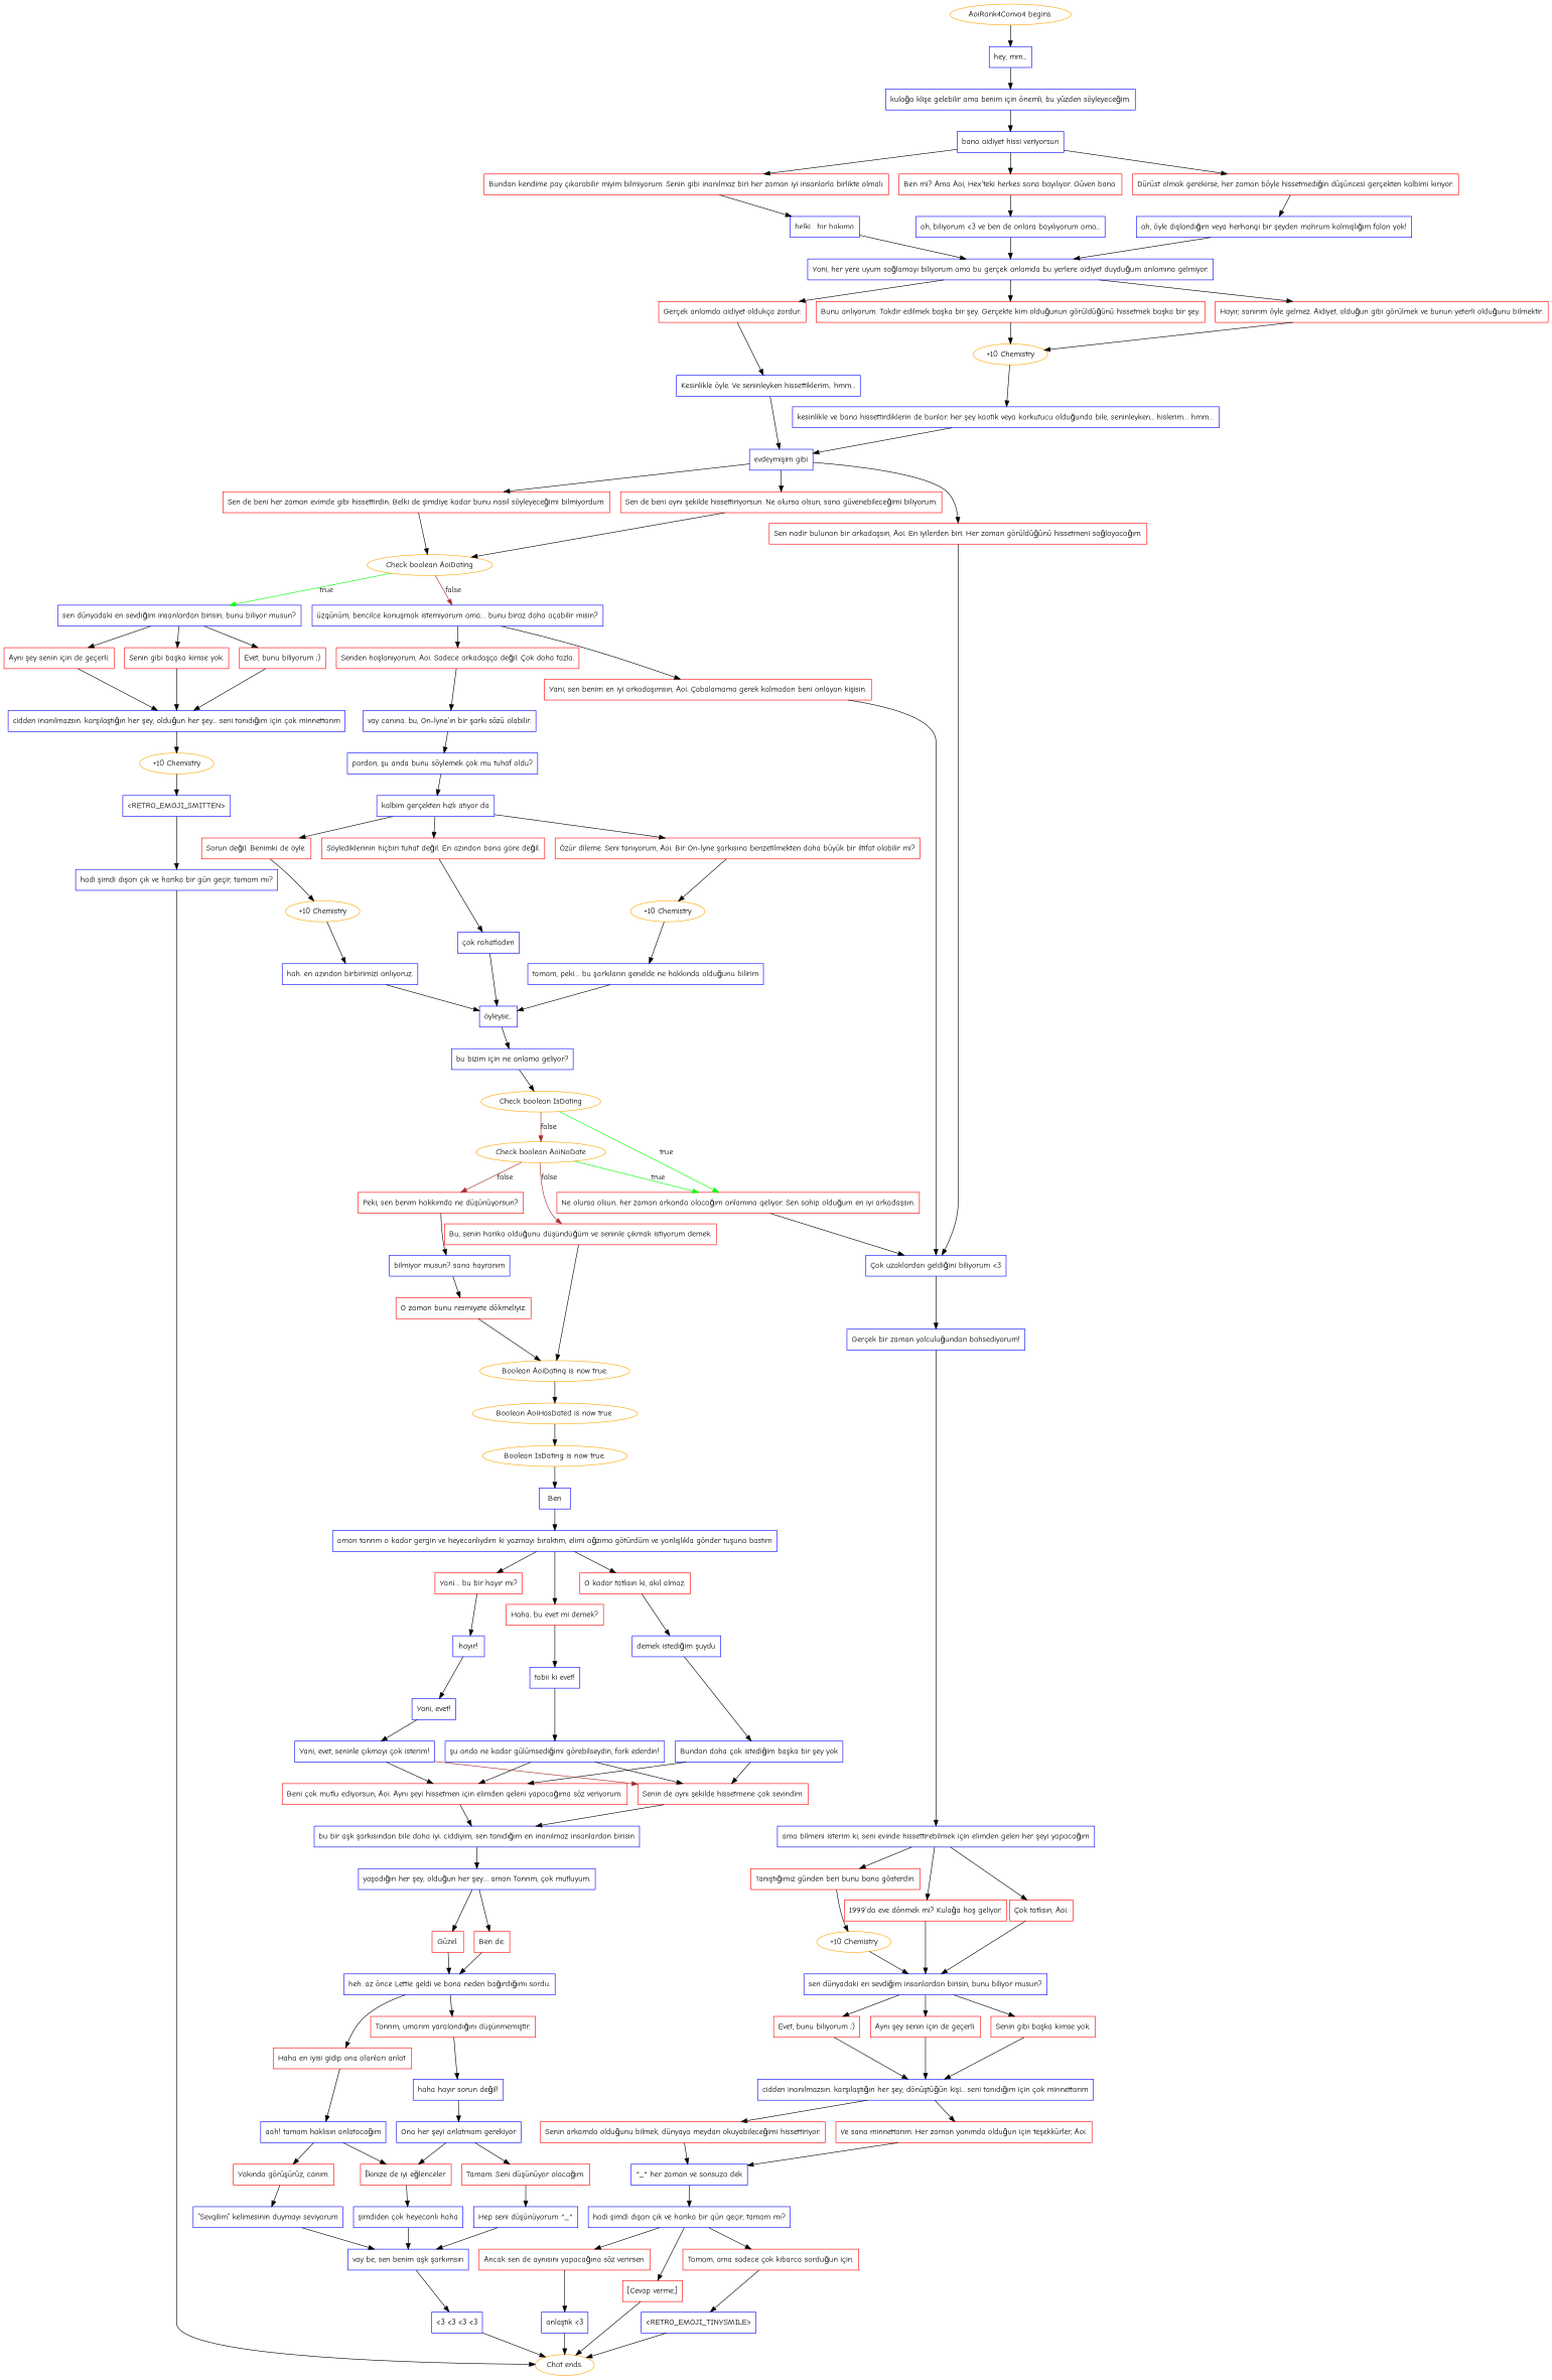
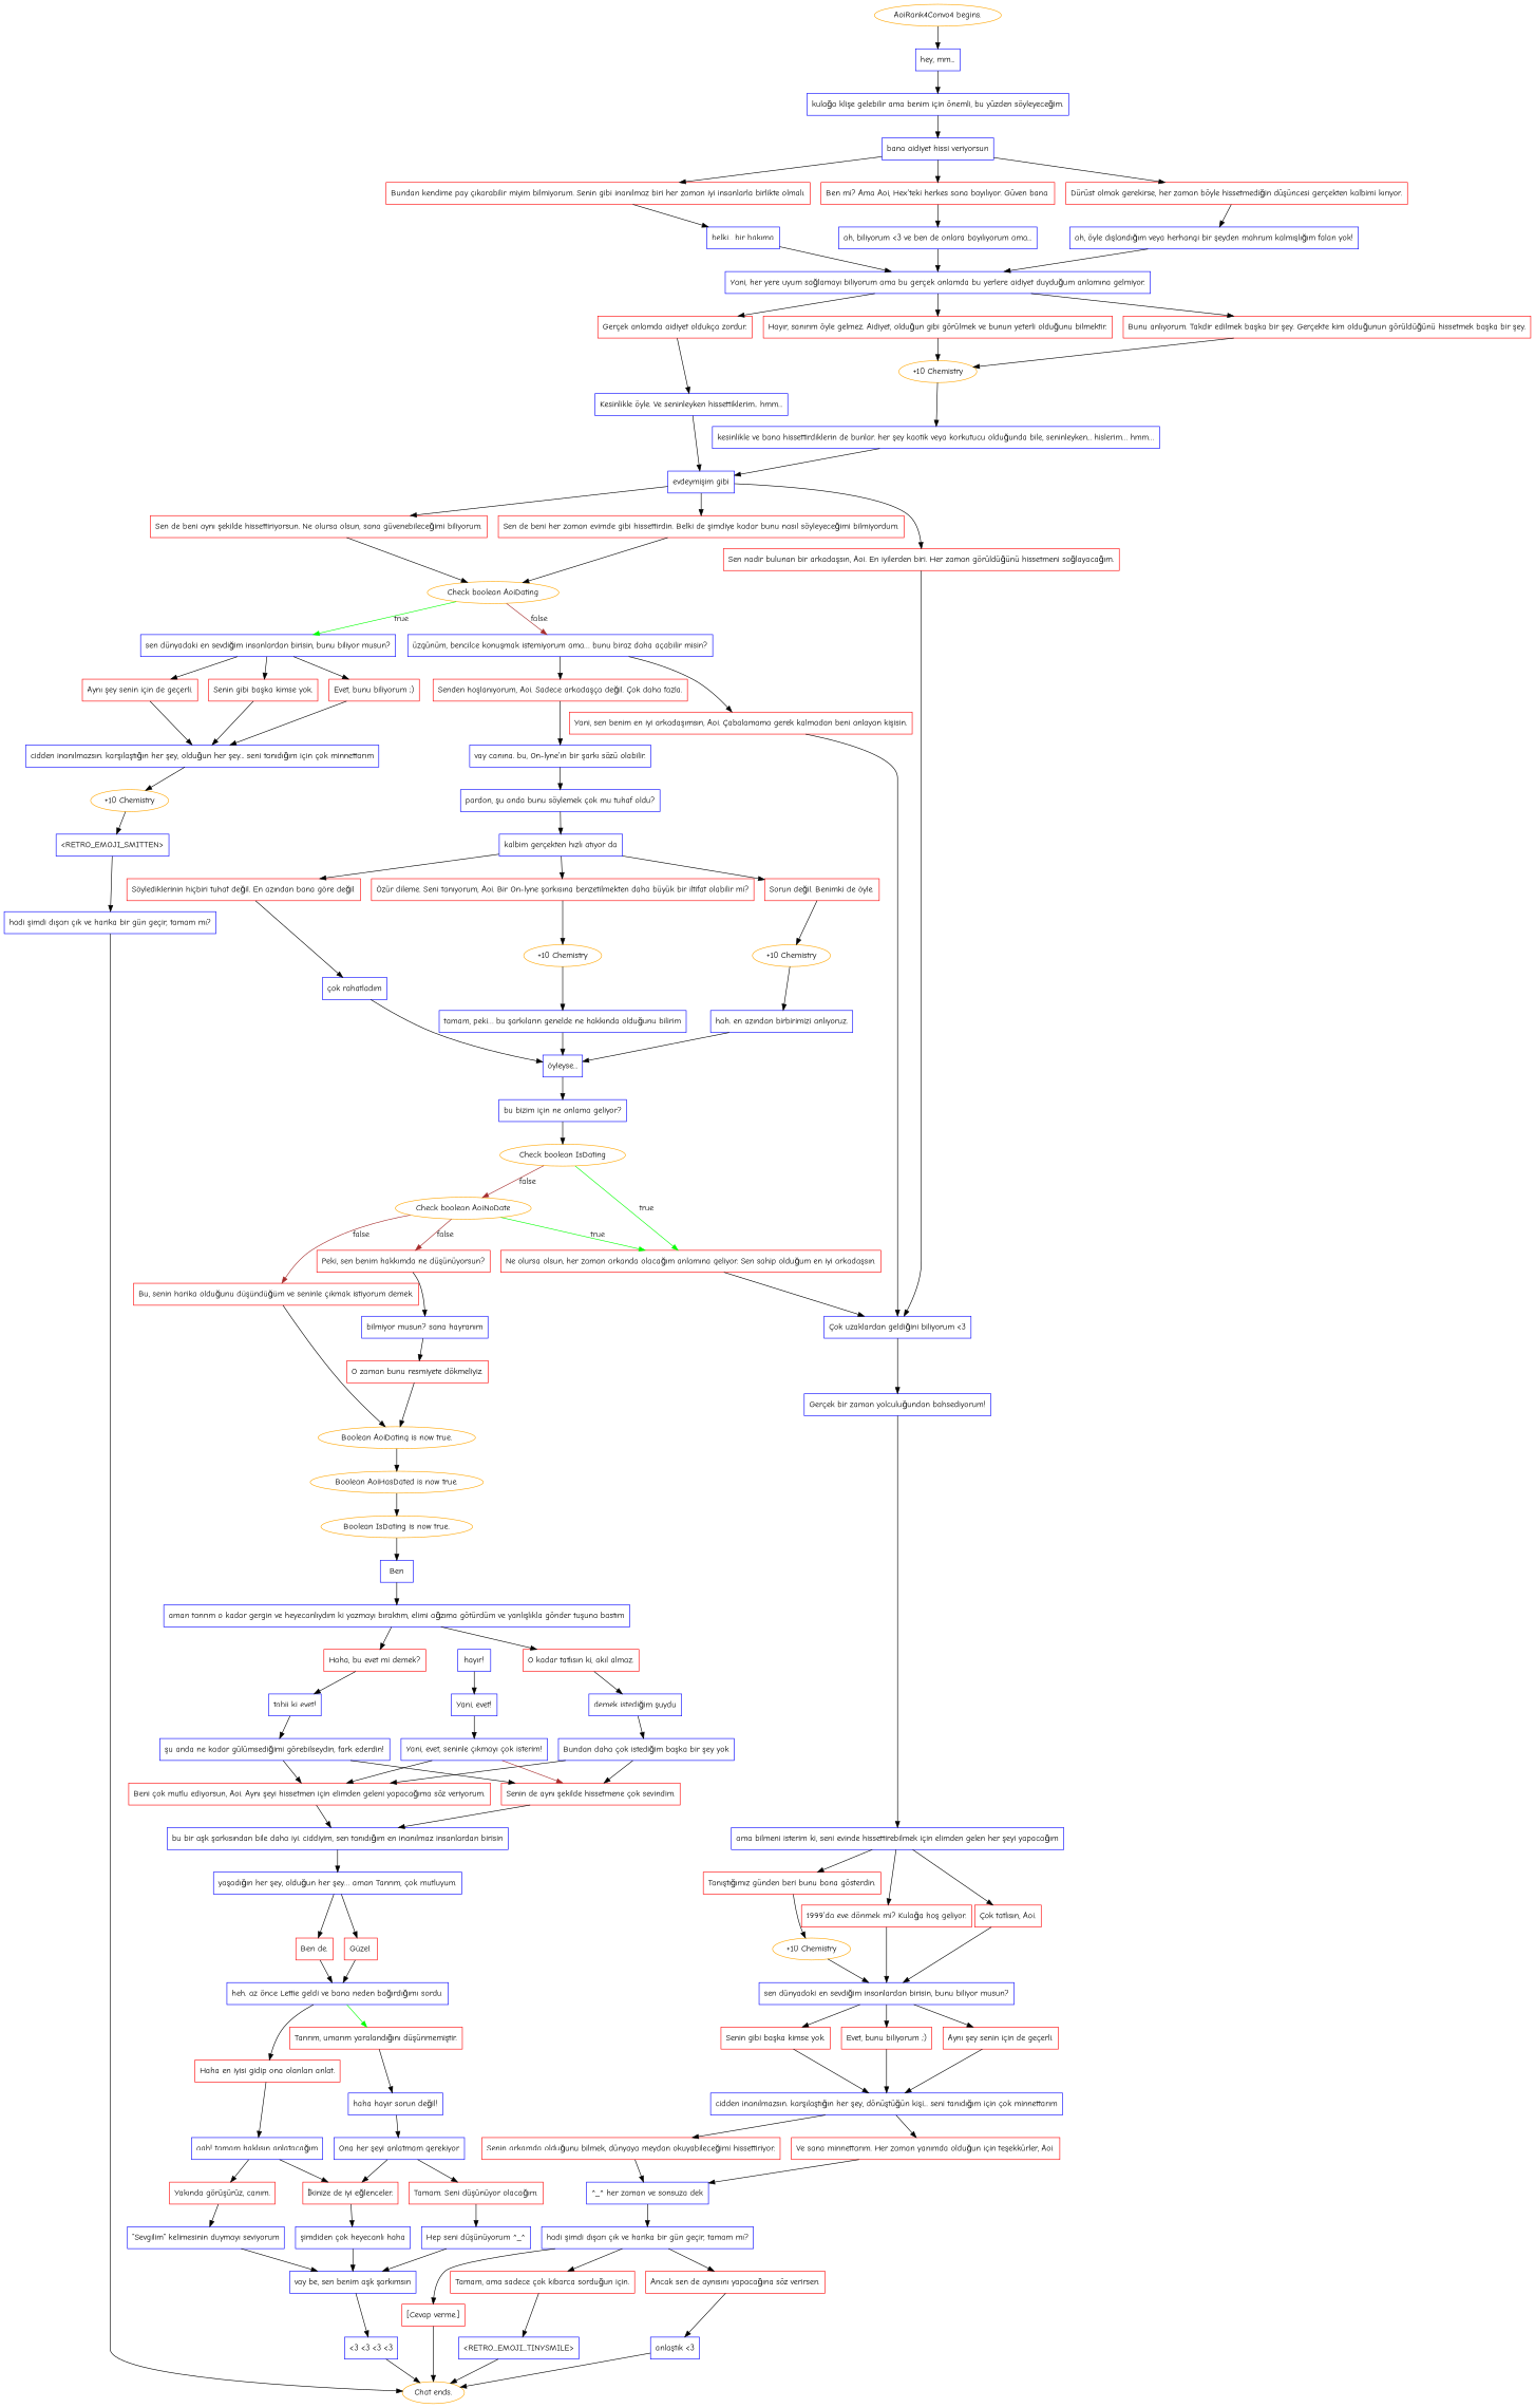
  digraph {
    fontname="Comic Neue"
    node [color=blue fontname="Comic Neue" shape=box]
    edge [fontname="Comic Neue"]
    "AoiRank4Convo4 begins." [color=orange shape=""]
    n2 [label="hey, mm..."]
    n3 [label="kulağa klişe gelebilir ama benim için önemli, bu yüzden söyleyeceğim."]
    n4 [label="bana aidiyet hissi veriyorsun"]
    n5 [color=red label="Bundan kendime pay çıkarabilir miyim bilmiyorum. Senin gibi inanılmaz biri her zaman iyi insanlarla birlikte olmalı."]
    n6 [color=red label="Ben mi? Ama Aoi, Hex'teki herkes sana bayılıyor. Güven bana."]
    n7 [color=red label="Dürüst olmak gerekirse, her zaman böyle hissetmediğin düşüncesi gerçekten kalbimi kırıyor."]
    n8 [label="belki... bir bakıma"]
    n9 [label="ah, biliyorum <3 ve ben de onlara bayılıyorum ama..."]
    n10 [label="ah, öyle dışlandığım veya herhangi bir şeyden mahrum kalmışlığım falan yok!"]
    n11 [label="Yani, her yere uyum sağlamayı biliyorum ama bu gerçek anlamda bu yerlere aidiyet duyduğum anlamına gelmiyor."]
    n12 [color=red label="Bunu anlıyorum. Takdir edilmek başka bir şey. Gerçekte kim olduğunun görüldüğünü hissetmek başka bir şey."]
    n13 [color=red label="Hayır, sanırım öyle gelmez. Aidiyet, olduğun gibi görülmek ve bunun yeterli olduğunu bilmektir."]
    n14 [color=red label="Gerçek anlamda aidiyet oldukça zordur."]
    n15 [color=orange label="+10 Chemistry" shape=""]
    n16 [label="Kesinlikle öyle. Ve seninleyken hissettiklerim.. hmm..."]
    n17 [label="kesinlikle ve bana hissettirdiklerin de bunlar. her şey kaotik veya korkutucu olduğunda bile, seninleyken... hislerim… hmm…"]
    n18 [label="evdeymişim gibi"]
    n19 [color=red label="Sen de beni her zaman evimde gibi hissettirdin. Belki de şimdiye kadar bunu nasıl söyleyeceğimi bilmiyordum."]
    n20 [color=red label="Sen de beni aynı şekilde hissettiriyorsun. Ne olursa olsun, sana güvenebileceğimi biliyorum."]
    n21 [color=red label="Sen nadir bulunan bir arkadaşsın, Aoi. En iyilerden biri. Her zaman görüldüğünü hissetmeni sağlayacağım."]
    n22 [color=orange label="Check boolean AoiDating" shape=""]
    n23 [label="Çok uzaklardan geldiğini biliyorum <3"]
    n24 [label="sen dünyadaki en sevdiğim insanlardan birisin, bunu biliyor musun?"]
    n25 [label="üzgünüm, bencilce konuşmak istemiyorum ama… bunu biraz daha açabilir misin?"]
    n26 [label="Gerçek bir zaman yolculuğundan bahsediyorum!"]
    n27 [color=red label="Aynı şey senin için de geçerli."]
    n28 [color=red label="Senin gibi başka kimse yok."]
    n29 [color=red label="Evet, bunu biliyorum ;)"]
    n30 [color=red label="Senden hoşlanıyorum, Aoi. Sadece arkadaşça değil. Çok daha fazla."]
    n31 [color=red label="Yani, sen benim en iyi arkadaşımsın, Aoi. Çabalamama gerek kalmadan beni anlayan kişisin."]
    n32 [label="ama bilmeni isterim ki, seni evinde hissettirebilmek için elimden gelen her şeyi yapacağım"]
    n33 [label="cidden inanılmazsın. karşılaştığın her şey, olduğun her şey... seni tanıdığım için çok minnettarım"]
    n34 [label="vay canına. bu, On-lyne'ın bir şarkı sözü olabilir."]
    n35 [color=red label="Tanıştığımız günden beri bunu bana gösterdin."]
    n36 [color=red label="1999'da eve dönmek mi? Kulağa hoş geliyor."]
    n37 [color=red label="Çok tatlısın, Aoi."]
    n38 [color=orange label="+10 Chemistry" shape=""]
    n39 [label="pardon, şu anda bunu söylemek çok mu tuhaf oldu?"]
    n40 [color=orange label="+10 Chemistry" shape=""]
    n41 [label="sen dünyadaki en sevdiğim insanlardan birisin, bunu biliyor musun?"]
    n42 [label="<RETRO_EMOJI_SMITTEN>"]
    n43 [label="kalbim gerçekten hızlı atıyor da"]
    n44 [color=red label="Aynı şey senin için de geçerli."]
    n45 [color=red label="Senin gibi başka kimse yok."]
    n46 [color=red label="Evet, bunu biliyorum ;)"]
    n47 [label="hadi şimdi dışarı çık ve harika bir gün geçir, tamam mı?"]
    n48 [color=red label="Özür dileme. Seni tanıyorum, Aoi. Bir On-lyne şarkısına benzetilmekten daha büyük bir iltifat olabilir mi?"]
    n49 [color=red label="Sorun değil. Benimki de öyle."]
    n50 [color=red label="Söylediklerinin hiçbiri tuhaf değil. En azından bana göre değil."]
    n51 [label="cidden inanılmazsın. karşılaştığın her şey, dönüştüğün kişi... seni tanıdığım için çok minnettarım"]
    "Chat ends." [color=orange shape=""]
    n53 [color=orange label="+10 Chemistry" shape=""]
    n54 [color=orange label="+10 Chemistry" shape=""]
    n55 [label="çok rahatladım"]
    n56 [color=red label="Senin arkamda olduğunu bilmek, dünyaya meydan okuyabileceğimi hissettiriyor."]
    n57 [color=red label="Ve sana minnettarım. Her zaman yanımda olduğun için teşekkürler, Aoi."]
    n58 [label="tamam, peki… bu şarkıların genelde ne hakkında olduğunu bilirim"]
    n59 [label="hah. en azından birbirimizi anlıyoruz."]
    n60 [label="öyleyse..."]
    n61 [label="^_^ her zaman ve sonsuza dek"]
    n62 [label="bu bizim için ne anlama geliyor?"]
    n63 [label="hadi şimdi dışarı çık ve harika bir gün geçir, tamam mı?"]
    n64 [color=orange label="Check boolean IsDating" shape=""]
    n65 [color=red label="Tamam, ama sadece çok kibarca sorduğun için."]
    n66 [color=red label="Ancak sen de aynısını yapacağına söz verirsen."]
    n67 [color=red label="[Cevap verme.]"]
    n68 [color=red label="Ne olursa olsun, her zaman arkanda olacağım anlamına geliyor. Sen sahip olduğum en iyi arkadaşsın."]
    n69 [color=orange label="Check boolean AoiNoDate" shape=""]
    n70 [label="<RETRO_EMOJI_TINYSMILE>"]
    n71 [label="anlaştık <3"]
    n72 [color=red label="Bu, senin harika olduğunu düşündüğüm ve seninle çıkmak istiyorum demek."]
    n73 [color=red label="Peki, sen benim hakkımda ne düşünüyorsun?"]
    n74 [color=orange label="Boolean AoiDating is now true." shape=""]
    n75 [label="bilmiyor musun? sana hayranım"]
    n76 [color=orange label="Boolean AoiHasDated is now true." shape=""]
    n77 [color=red label="O zaman bunu resmiyete dökmeliyiz."]
    n78 [color=orange label="Boolean IsDating is now true." shape=""]
    n79 [label=Ben]
    n80 [label="aman tanrım o kadar gergin ve heyecanlıydım ki yazmayı bıraktım, elimi ağzıma götürdüm ve yanlışlıkla gönder tuşuna bastım"]
    n81 [color=red label="Haha, bu evet mi demek?"]
    n82 [color=red label="O kadar tatlısın ki, akıl almaz."]
-   n83 [color=red label="Yani… bu bir hayır mı?"]
    n84 [label="tabii ki evet!"]
    n85 [label="demek istediğim şuydu"]
    n86 [label="hayır!"]
    n87 [label="şu anda ne kadar gülümsediğimi görebilseydin, fark ederdin!"]
    n88 [label="Bundan daha çok istediğim başka bir şey yok"]
    n89 [label="Yani, evet!"]
    n90 [color=red label="Senin de aynı şekilde hissetmene çok sevindim."]
    n91 [color=red label="Beni çok mutlu ediyorsun, Aoi. Aynı şeyi hissetmen için elimden geleni yapacağıma söz veriyorum."]
    n92 [label="Yani, evet, seninle çıkmayı çok isterim!"]
    n93 [label="bu bir aşk şarkısından bile daha iyi. ciddiyim, sen tanıdığım en inanılmaz insanlardan birisin"]
    n94 [label="yaşadığın her şey, olduğun her şey… aman Tanrım, çok mutluyum."]
    n95 [color=red label="Güzel."]
    n96 [color=red label="Ben de."]
    n97 [label="heh. az önce Lettie geldi ve bana neden bağırdığımı sordu."]
    n98 [color=red label="Tanrım, umarım yaralandığını düşünmemiştir."]
    n99 [color=red label="Haha en iyisi gidip ona olanları anlat."]
    n100 [label="haha hayır sorun değil!"]
    n101 [label="aah! tamam haklısın anlatacağım"]
    n102 [label="Ona her şeyi anlatmam gerekiyor"]
    n103 [color=red label="İkinize de iyi eğlenceler."]
    n104 [color=red label="Yakında görüşürüz, canım."]
    n105 [color=red label="Tamam. Seni düşünüyor olacağım."]
    n106 [label="şimdiden çok heyecanlı haha"]
    n107 [label="\"Sevgilim\" kelimesinin duymayı seviyorum"]
    n108 [label="Hep seni düşünüyorum ^_^"]
    n109 [label="vay be, sen benim aşk şarkımsın"]
    n110 [label="<3 <3 <3 <3"]
    "AoiRank4Convo4 begins." -> n2
    n2 -> n3
    n3 -> n4
    n4 -> n5
    n4 -> n6
    n4 -> n7
    n5 -> n8
    n6 -> n9
    n7 -> n10
    n8 -> n11
    n9 -> n11
    n10 -> n11
    n11 -> n12
    n11 -> n13
    n11 -> n14
    n12 -> n15
    n13 -> n15
    n14 -> n16
    n15 -> n17
    n16 -> n18
    n17 -> n18
    n18 -> n19
    n18 -> n20
    n18 -> n21
    n19 -> n22
    n20 -> n22
    n21 -> n23
    n22 -> n24 [color=green label=true]
    n22 -> n25 [color=brown label=false]
    n23 -> n26
    n24 -> n27
    n24 -> n28
    n24 -> n29
    n25 -> n30
    n25 -> n31
    n26 -> n32
    n27 -> n33
    n28 -> n33
    n29 -> n33
    n30 -> n34
    n31 -> n23
    n32 -> n35
    n32 -> n36
    n32 -> n37
    n33 -> n38
    n34 -> n39
    n35 -> n40
    n36 -> n41
    n37 -> n41
    n38 -> n42
    n39 -> n43
    n40 -> n41
    n41 -> n44
    n41 -> n45
    n41 -> n46
    n42 -> n47
    n43 -> n48
    n43 -> n49
    n43 -> n50
    n44 -> n51
    n45 -> n51
    n46 -> n51
    n47 -> "Chat ends."
    n48 -> n53
    n49 -> n54
    n50 -> n55
    n51 -> n56
    n51 -> n57
    n53 -> n58
    n54 -> n59
    n55 -> n60
    n56 -> n61
    n57 -> n61
    n58 -> n60
    n59 -> n60
    n60 -> n62
    n61 -> n63
    n62 -> n64
    n63 -> n65
    n63 -> n66
    n63 -> n67
    n64 -> n68 [color=green label=true]
    n64 -> n69 [color=brown label=false]
    n65 -> n70
    n66 -> n71
    n67 -> "Chat ends."
    n68 -> n23
    n69 -> n68 [color=green label=true]
    n69 -> n72 [color=brown label=false]
    n69 -> n73 [color=brown label=false]
    n70 -> "Chat ends."
    n71 -> "Chat ends."
    n72 -> n74
    n73 -> n75
    n74 -> n76
    n75 -> n77
    n76 -> n78
    n77 -> n74
    n78 -> n79
    n79 -> n80
    n80 -> n81
    n80 -> n82
-   n80 -> n83
    n81 -> n84
    n82 -> n85
-   n83 -> n86
    n84 -> n87
    n85 -> n88
    n86 -> n89
    n87 -> n90
    n87 -> n91
    n88 -> n90
    n88 -> n91
    n89 -> n92
    n90 -> n93
    n91 -> n93
    n92 -> n90 [color=brown]
    n92 -> n91
    n93 -> n94
    n94 -> n95
    n94 -> n96
    n95 -> n97
    n96 -> n97
-   n97 -> n98
+   n97 -> n98 [color=green]
    n97 -> n99
    n98 -> n100
    n99 -> n101
    n100 -> n102
    n101 -> n103
    n101 -> n104
    n102 -> n103
    n102 -> n105
    n103 -> n106
    n104 -> n107
    n105 -> n108
    n106 -> n109
    n107 -> n109
    n108 -> n109
    n109 -> n110
    n110 -> "Chat ends."
  }
